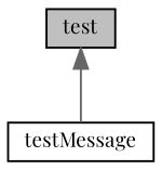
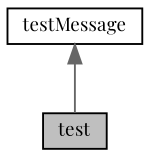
  digraph {
    rankdir=TB
    fontname="Playfair Display"
    node [color=black fontname="Playfair Display" fontsize=10 shape=record style=filled]
    n1 [fillcolor=grey75 fontcolor=black height=0.2 label=test width=0.4]
    n2 [fillcolor=white height=0.2 label=testMessage width=0.4]
-   n1 -> n2 [color=gray40 dir=back fontname="Playfair Display" fontsize=10 labelfontname=Helvetica labelfontsize=10 style=solid]
+   n2 -> n1 [color=gray40 dir=back fontname="Playfair Display" fontsize=10 labelfontname=Helvetica labelfontsize=10 style=solid]
  }
